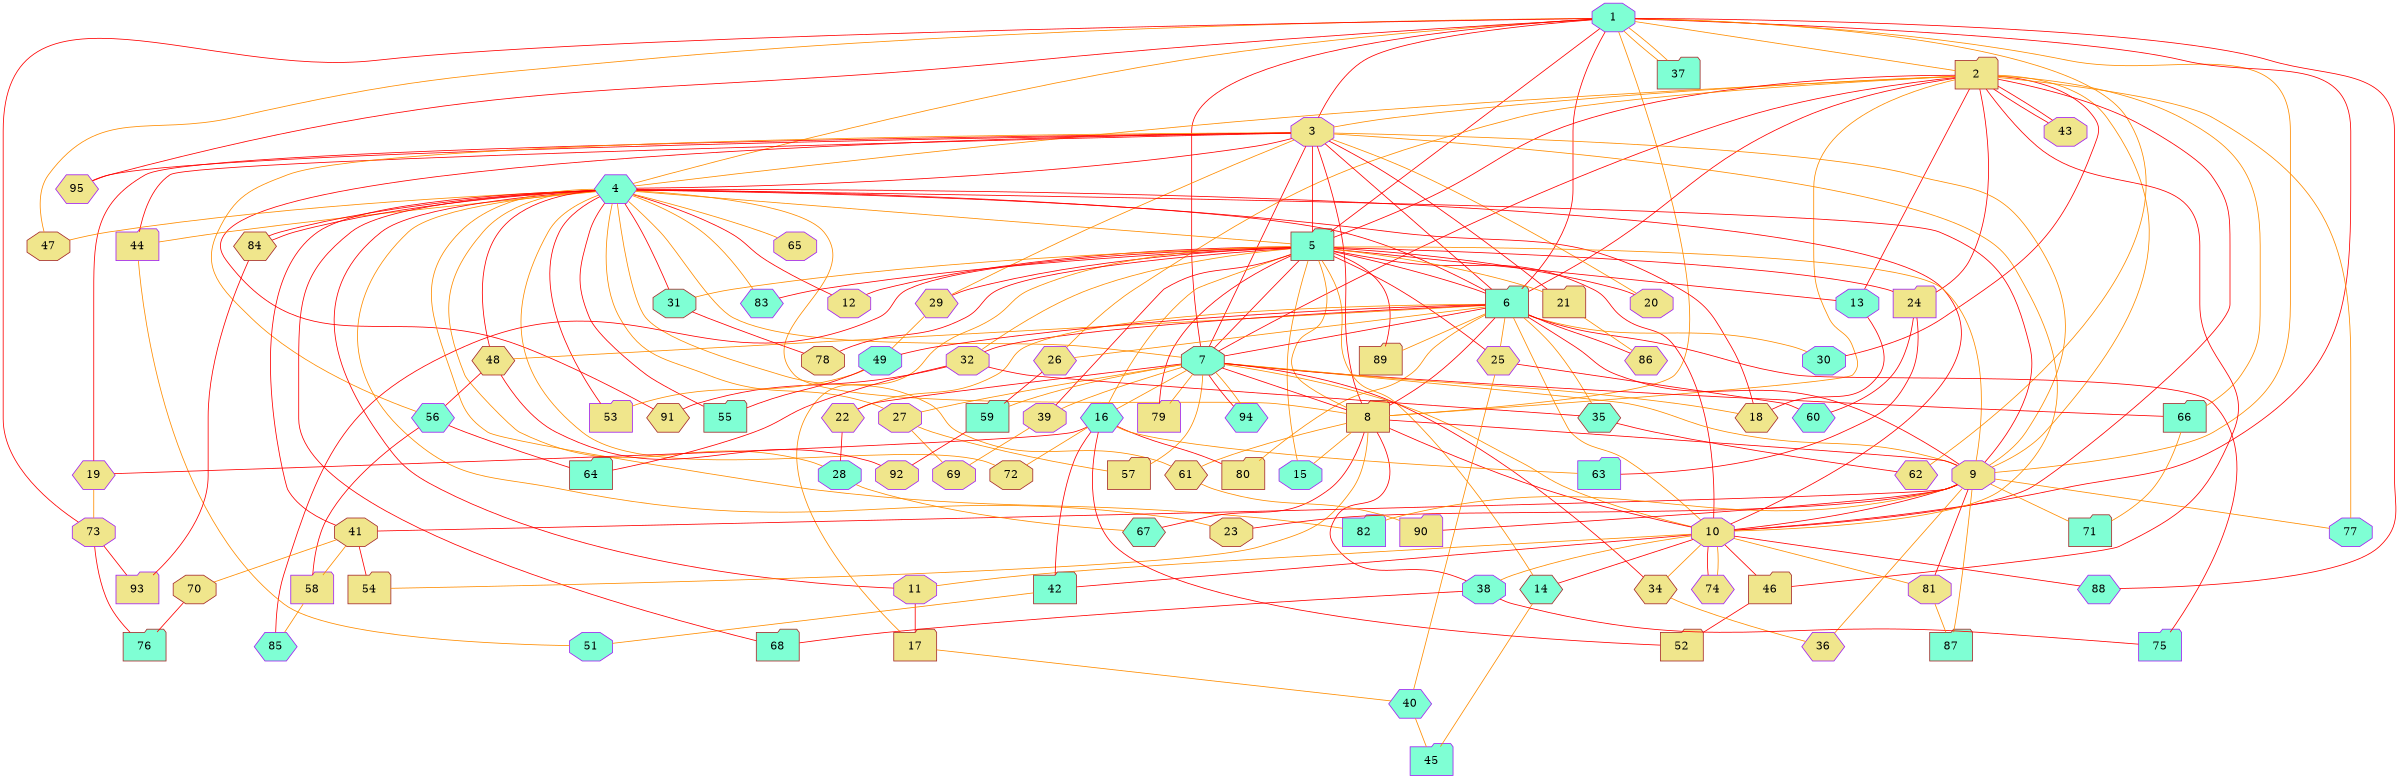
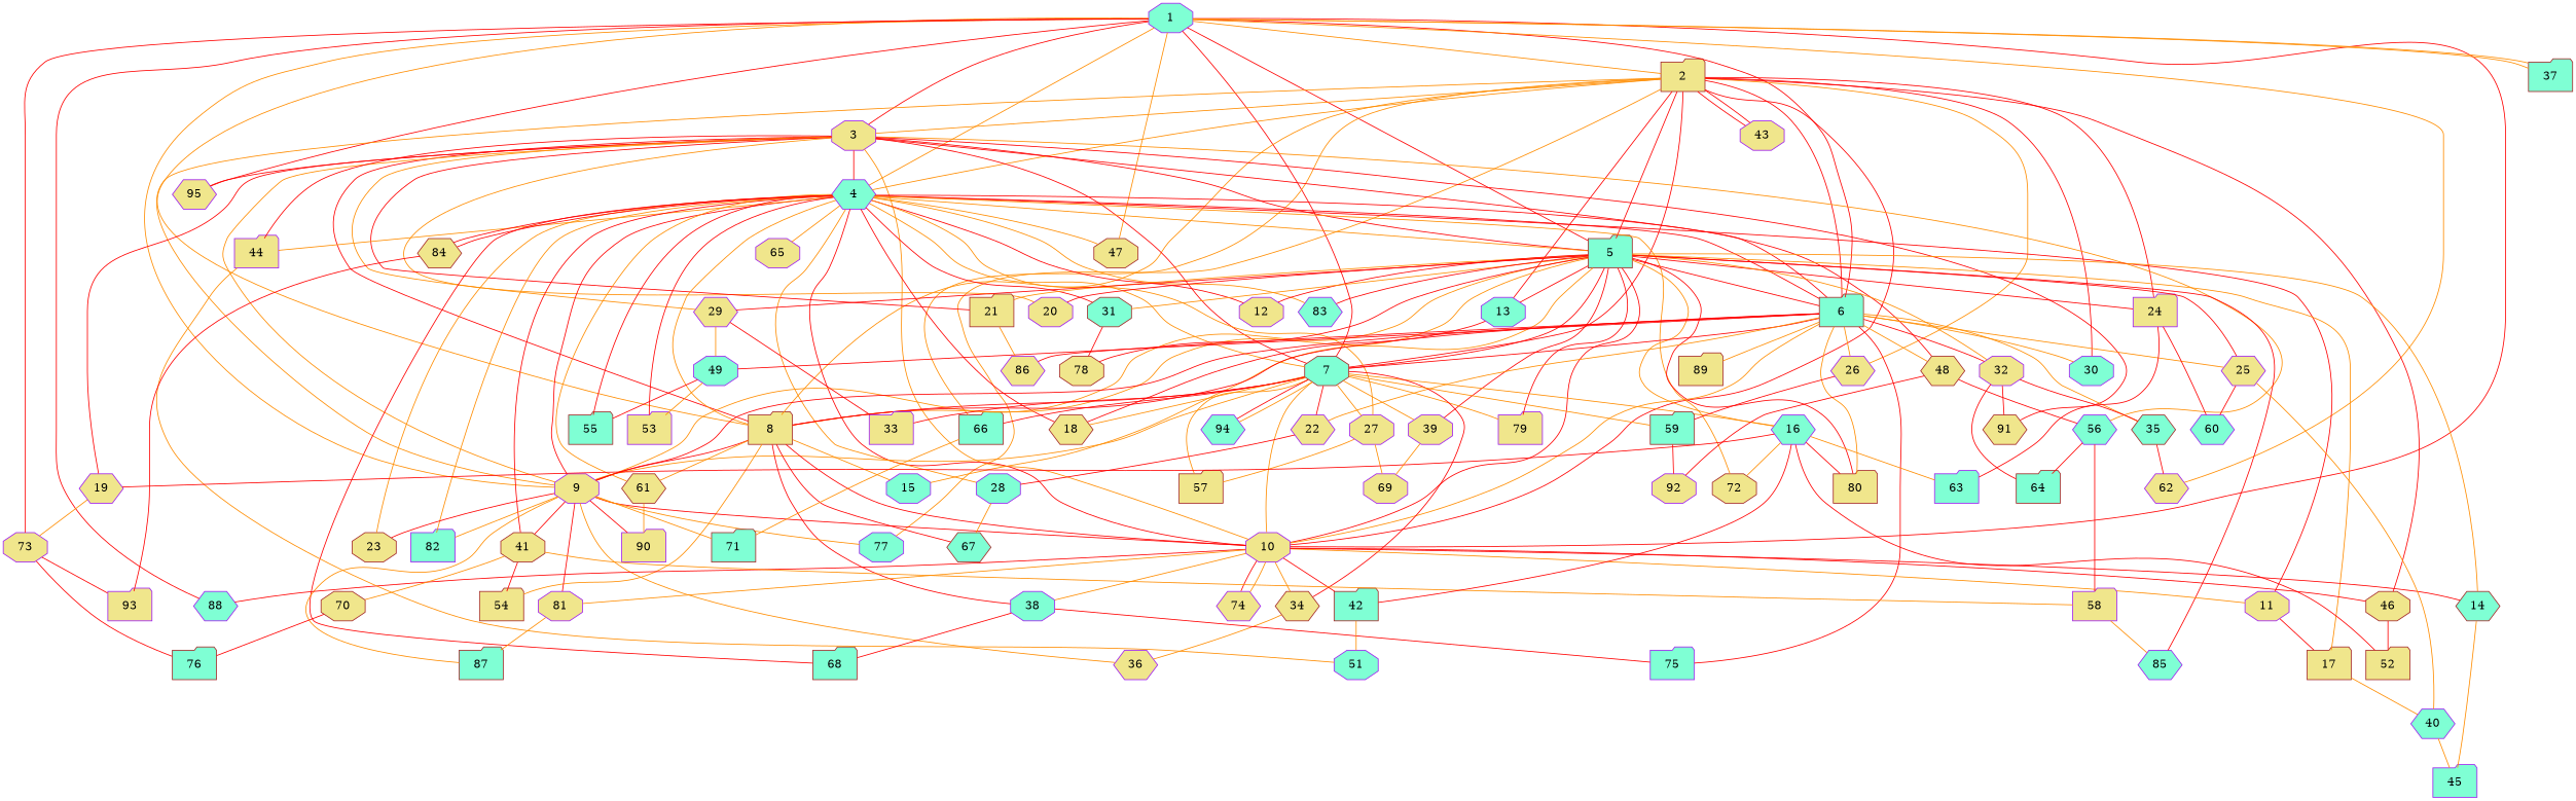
  graph {
    node [color=purple fillcolor=khaki shape=folder style=filled]
    edge [color=red]
    1 [fillcolor=aquamarine shape=octagon]
    2 [color=brown]
    3 [shape=octagon]
    4 [fillcolor=aquamarine shape=hexagon]
    5 [color=brown fillcolor=aquamarine]
    6 [color=brown fillcolor=aquamarine]
    7 [color=brown fillcolor=aquamarine shape=octagon]
    8 [color=brown]
    9 [shape=octagon]
    10 [shape=octagon]
    37 [color=brown fillcolor=aquamarine]
    47 [color=brown shape=octagon]
    62 [shape=hexagon]
    73 [shape=octagon]
    88 [fillcolor=aquamarine shape=hexagon]
    95 [shape=hexagon]
    13 [fillcolor=aquamarine shape=octagon]
    24
    26 [shape=hexagon]
    30 [fillcolor=aquamarine shape=octagon]
    43 [shape=octagon]
-   46 [color=brown]
+   46 [color=brown shape=octagon]
    66 [color=brown fillcolor=aquamarine]
    77 [fillcolor=aquamarine shape=octagon]
    19 [shape=hexagon]
    20 [shape=octagon]
    21 [color=brown]
    29 [shape=hexagon]
    44
    56 [fillcolor=aquamarine shape=hexagon]
    91 [color=brown shape=hexagon]
    11 [shape=octagon]
    12 [shape=octagon]
    18 [color=brown shape=hexagon]
    23 [color=brown shape=octagon]
    27 [shape=octagon]
    28 [fillcolor=aquamarine shape=octagon]
    31 [color=brown fillcolor=aquamarine shape=octagon]
    41 [color=brown shape=octagon]
    48 [color=brown shape=hexagon]
    53
    55 [color=brown fillcolor=aquamarine]
    61 [color=brown shape=hexagon]
    65 [shape=octagon]
    68 [color=brown fillcolor=aquamarine]
    72 [color=brown shape=octagon]
    82 [fillcolor=aquamarine]
    83 [fillcolor=aquamarine shape=hexagon]
    84 [color=brown shape=hexagon]
    14 [color=brown fillcolor=aquamarine shape=hexagon]
    15 [fillcolor=aquamarine shape=octagon]
    16 [fillcolor=aquamarine shape=hexagon]
    17 [color=brown]
    25 [shape=hexagon]
    32 [shape=octagon]
    39 [shape=octagon]
    78 [color=brown shape=octagon]
    79
    85 [fillcolor=aquamarine shape=hexagon]
    89 [color=brown]
    22 [shape=hexagon]
    35 [color=brown fillcolor=aquamarine shape=hexagon]
    49 [fillcolor=aquamarine shape=octagon]
    75 [fillcolor=aquamarine]
    80 [color=brown]
    86 [shape=hexagon]
+   33
    34 [color=brown shape=hexagon]
    57 [color=brown]
    59 [color=brown fillcolor=aquamarine]
    94 [fillcolor=aquamarine shape=hexagon]
    38 [fillcolor=aquamarine shape=octagon]
    54 [color=brown]
    67 [color=brown fillcolor=aquamarine shape=hexagon]
    36 [shape=hexagon]
    71 [color=brown fillcolor=aquamarine]
    81 [shape=octagon]
    87 [color=brown fillcolor=aquamarine]
    90
    42 [color=brown fillcolor=aquamarine]
    74 [shape=hexagon]
    76 [color=brown fillcolor=aquamarine]
    93
    63 [fillcolor=aquamarine]
    60 [fillcolor=aquamarine shape=hexagon]
    52 [color=brown]
    51 [fillcolor=aquamarine shape=octagon]
    64 [color=brown fillcolor=aquamarine]
    58
    69 [shape=octagon]
    70 [color=brown shape=octagon]
    92 [shape=octagon]
    45 [fillcolor=aquamarine]
    40 [fillcolor=aquamarine shape=hexagon]
    1 -- 2 [color=darkorange]
    1 -- 3
    1 -- 4 [color=darkorange]
    1 -- 5
    1 -- 6
    1 -- 7
    1 -- 8 [color=darkorange]
    1 -- 9 [color=darkorange]
    1 -- 10
    1 -- 37 [color=darkorange]
    1 -- 37 [color=darkorange]
    1 -- 47 [color=darkorange]
    1 -- 62 [color=darkorange]
    1 -- 73
    1 -- 88
    1 -- 95
    2 -- 3 [color=darkorange]
    2 -- 4 [color=darkorange]
    2 -- 5
    2 -- 6
    2 -- 7
    2 -- 8 [color=darkorange]
    2 -- 9 [color=darkorange]
    2 -- 10
    2 -- 13
    2 -- 24
    2 -- 26 [color=darkorange]
    2 -- 30
    2 -- 43
    2 -- 43
    2 -- 46
    2 -- 66 [color=darkorange]
    2 -- 77 [color=darkorange]
    3 -- 4
    3 -- 5
    3 -- 6
    3 -- 7
    3 -- 8
    3 -- 9 [color=darkorange]
    3 -- 10 [color=darkorange]
    3 -- 95
    3 -- 19
    3 -- 20 [color=darkorange]
    3 -- 21
    3 -- 29 [color=darkorange]
    3 -- 44
    3 -- 56 [color=darkorange]
    3 -- 91
    4 -- 5 [color=darkorange]
    4 -- 6
    4 -- 7 [color=darkorange]
    4 -- 8 [color=darkorange]
    4 -- 9
    4 -- 10
    4 -- 47 [color=darkorange]
    4 -- 44 [color=darkorange]
    4 -- 11
    4 -- 12
    4 -- 18
    4 -- 23 [color=darkorange]
    4 -- 27 [color=darkorange]
    4 -- 28 [color=darkorange]
    4 -- 31
    4 -- 41
    4 -- 48
    4 -- 53
    4 -- 55
    4 -- 61 [color=darkorange]
    4 -- 65 [color=darkorange]
    4 -- 68
    4 -- 72 [color=darkorange]
    4 -- 82 [color=darkorange]
    4 -- 83 [color=darkorange]
    4 -- 84
    4 -- 84
    5 -- 6
    5 -- 7
    5 -- 8 [color=darkorange]
    5 -- 9 [color=darkorange]
    5 -- 10
    5 -- 13
    5 -- 24
    5 -- 20
    5 -- 21 [color=darkorange]
    5 -- 29
    5 -- 12
    5 -- 31 [color=darkorange]
    5 -- 83
    5 -- 14 [color=darkorange]
    5 -- 15 [color=darkorange]
    5 -- 16 [color=darkorange]
    5 -- 17 [color=darkorange]
    5 -- 25
    5 -- 32 [color=darkorange]
    5 -- 39
    5 -- 78
    5 -- 79
    5 -- 85
-   5 -- 89
+   5 -- 80
    6 -- 7
    6 -- 8
    6 -- 9
    6 -- 10 [color=darkorange]
    6 -- 26 [color=darkorange]
    6 -- 30 [color=darkorange]
    6 -- 48 [color=darkorange]
    6 -- 25 [color=darkorange]
    6 -- 32
    6 -- 89 [color=darkorange]
    6 -- 22 [color=darkorange]
    6 -- 35 [color=darkorange]
    6 -- 49
    6 -- 75
    6 -- 80 [color=darkorange]
    6 -- 86
    7 -- 8
    7 -- 9 [color=darkorange]
    7 -- 10 [color=darkorange]
    7 -- 66
    7 -- 18 [color=darkorange]
    7 -- 27 [color=darkorange]
    7 -- 16 [color=darkorange]
    7 -- 39 [color=darkorange]
    7 -- 79 [color=darkorange]
    7 -- 22
+   7 -- 33
    7 -- 34
    7 -- 57 [color=darkorange]
    7 -- 59 [color=darkorange]
    7 -- 94
    7 -- 94 [color=darkorange]
    8 -- 9
    8 -- 10
    8 -- 61 [color=darkorange]
    8 -- 15 [color=darkorange]
    8 -- 38
    8 -- 54 [color=darkorange]
    8 -- 67
    9 -- 10
    9 -- 77 [color=darkorange]
    9 -- 23
    9 -- 41
    9 -- 82 [color=darkorange]
    9 -- 36 [color=darkorange]
    9 -- 71 [color=darkorange]
    9 -- 81
    9 -- 87 [color=darkorange]
    9 -- 90
    10 -- 88
    10 -- 46
    10 -- 11 [color=darkorange]
    10 -- 14
    10 -- 34 [color=darkorange]
    10 -- 38 [color=darkorange]
    10 -- 81 [color=darkorange]
    10 -- 42
    10 -- 74
    10 -- 74 [color=darkorange]
    73 -- 76
    73 -- 93
    13 -- 18
    24 -- 63
    24 -- 60
    26 -- 59
    46 -- 52
    66 -- 71 [color=darkorange]
    19 -- 73 [color=darkorange]
    21 -- 86 [color=darkorange]
    29 -- 49 [color=darkorange]
+   29 -- 33
    44 -- 51 [color=darkorange]
    56 -- 64
    56 -- 58
    11 -- 17
    27 -- 57 [color=darkorange]
    27 -- 69 [color=darkorange]
    28 -- 67 [color=darkorange]
    31 -- 78
    41 -- 54
    41 -- 58 [color=darkorange]
    41 -- 70 [color=darkorange]
    48 -- 56
    48 -- 92
    61 -- 90 [color=darkorange]
    84 -- 93
    14 -- 45 [color=darkorange]
    16 -- 19
    16 -- 72 [color=darkorange]
    16 -- 80
    16 -- 42
    16 -- 63 [color=darkorange]
    16 -- 52
    17 -- 40 [color=darkorange]
    25 -- 60
    25 -- 40 [color=darkorange]
    32 -- 91
    32 -- 35
    32 -- 64
    39 -- 69 [color=darkorange]
    22 -- 28
    35 -- 62
    49 -- 53 [color=darkorange]
    49 -- 55
    34 -- 36 [color=darkorange]
    59 -- 92
    38 -- 68
    38 -- 75
    81 -- 87 [color=darkorange]
    42 -- 51 [color=darkorange]
    58 -- 85 [color=darkorange]
    70 -- 76
    40 -- 45 [color=darkorange]
  }
